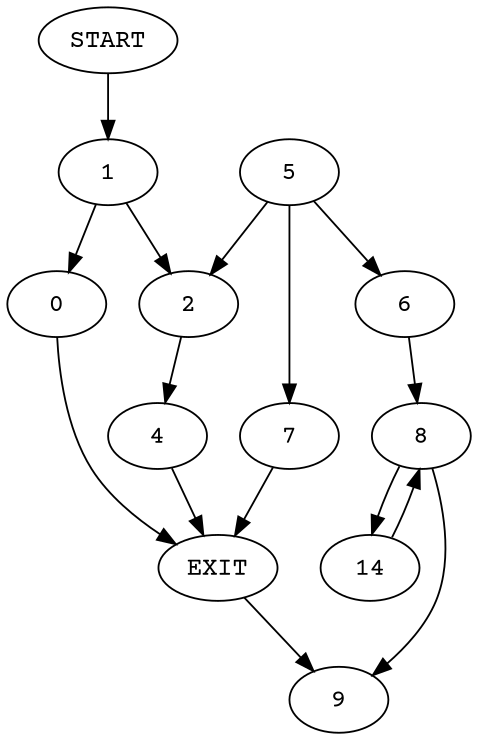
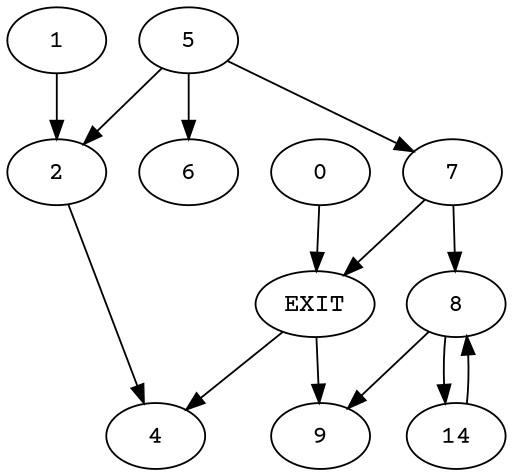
  digraph {
    fontname="Courier Prime"
    node [fontname="Courier Prime"]
    edge [fontname="Courier Prime"]
-   n1 [label=START]
    1
    2
    n4 [label=0]
    n5 [label=EXIT]
    9
    4
    5
    6
    7
    8
    n12 [label=14]
-   n1 -> 1
    1 -> 2
-   1 -> n4
    2 -> 4
    n4 -> n5
    n5 -> 9
-   4 -> n5
+   n5 -> 4
    5 -> 2
    5 -> 6
    5 -> 7
-   6 -> 8
+   7 -> 8
    7 -> n5
    8 -> 9
    8 -> n12
    n12 -> 8
  }
